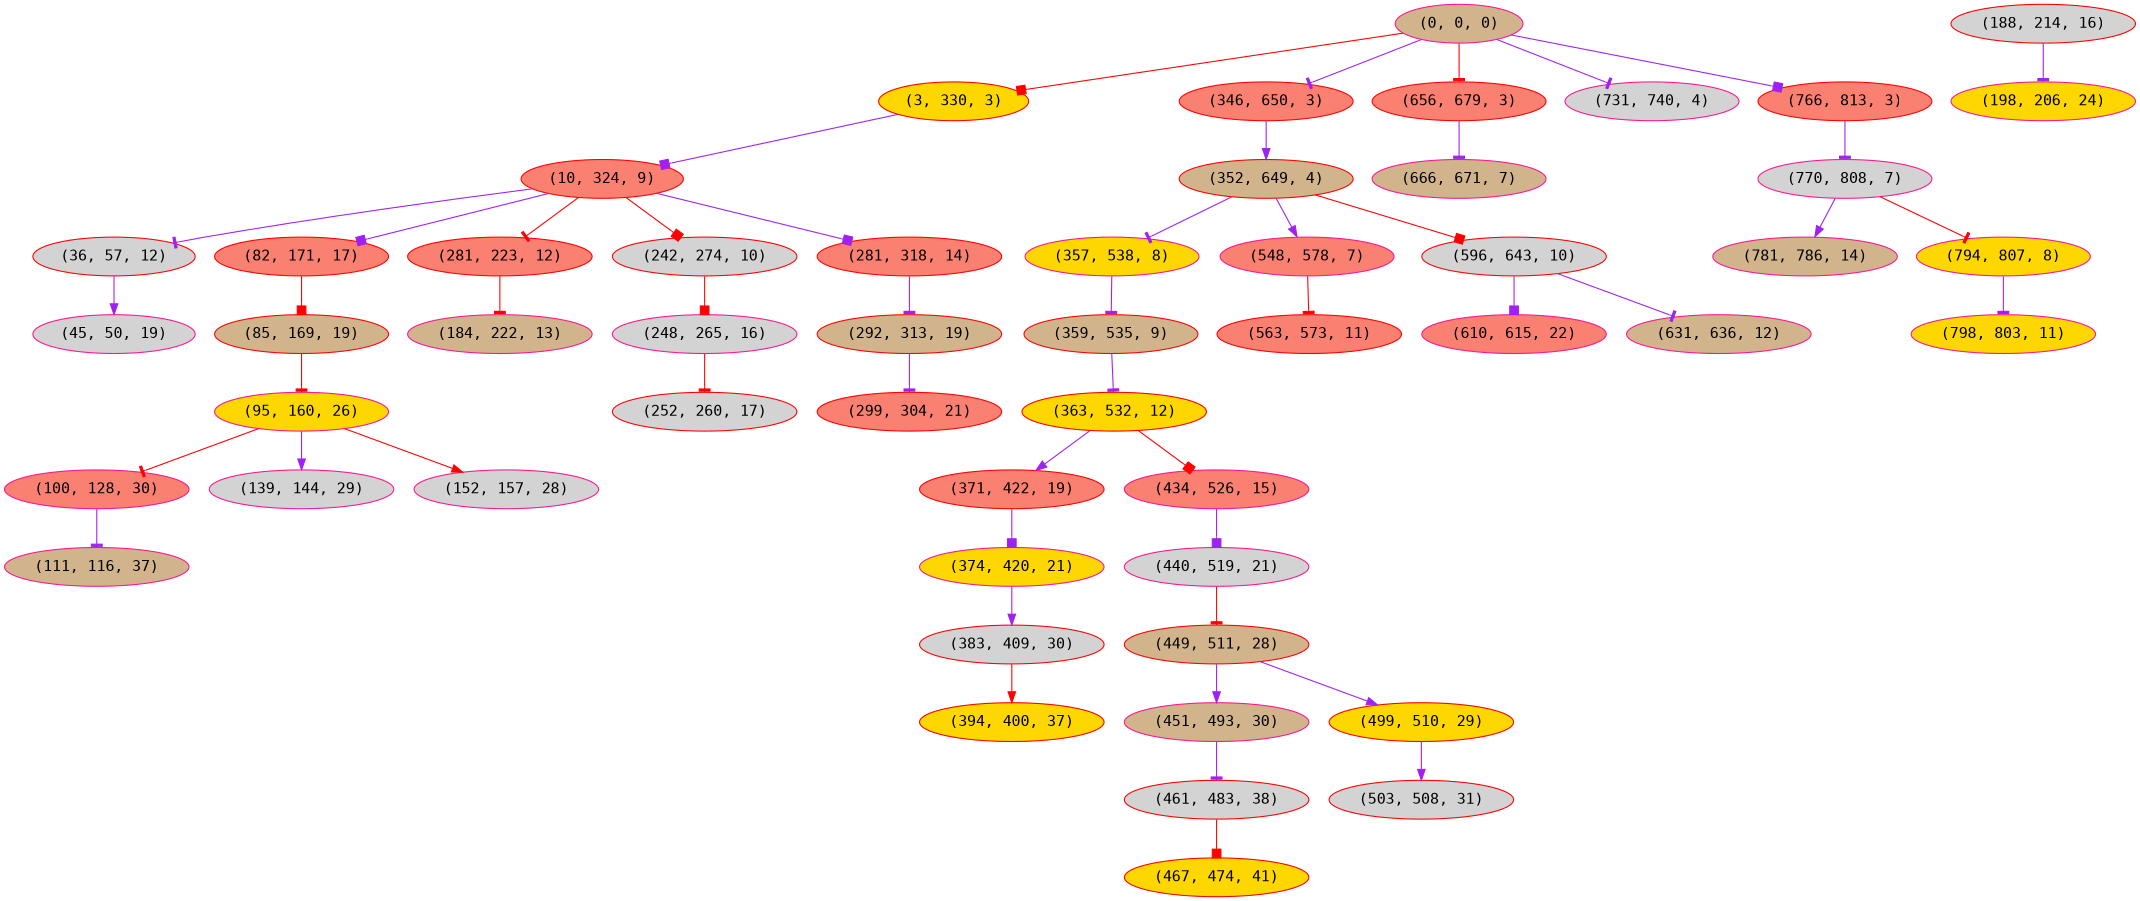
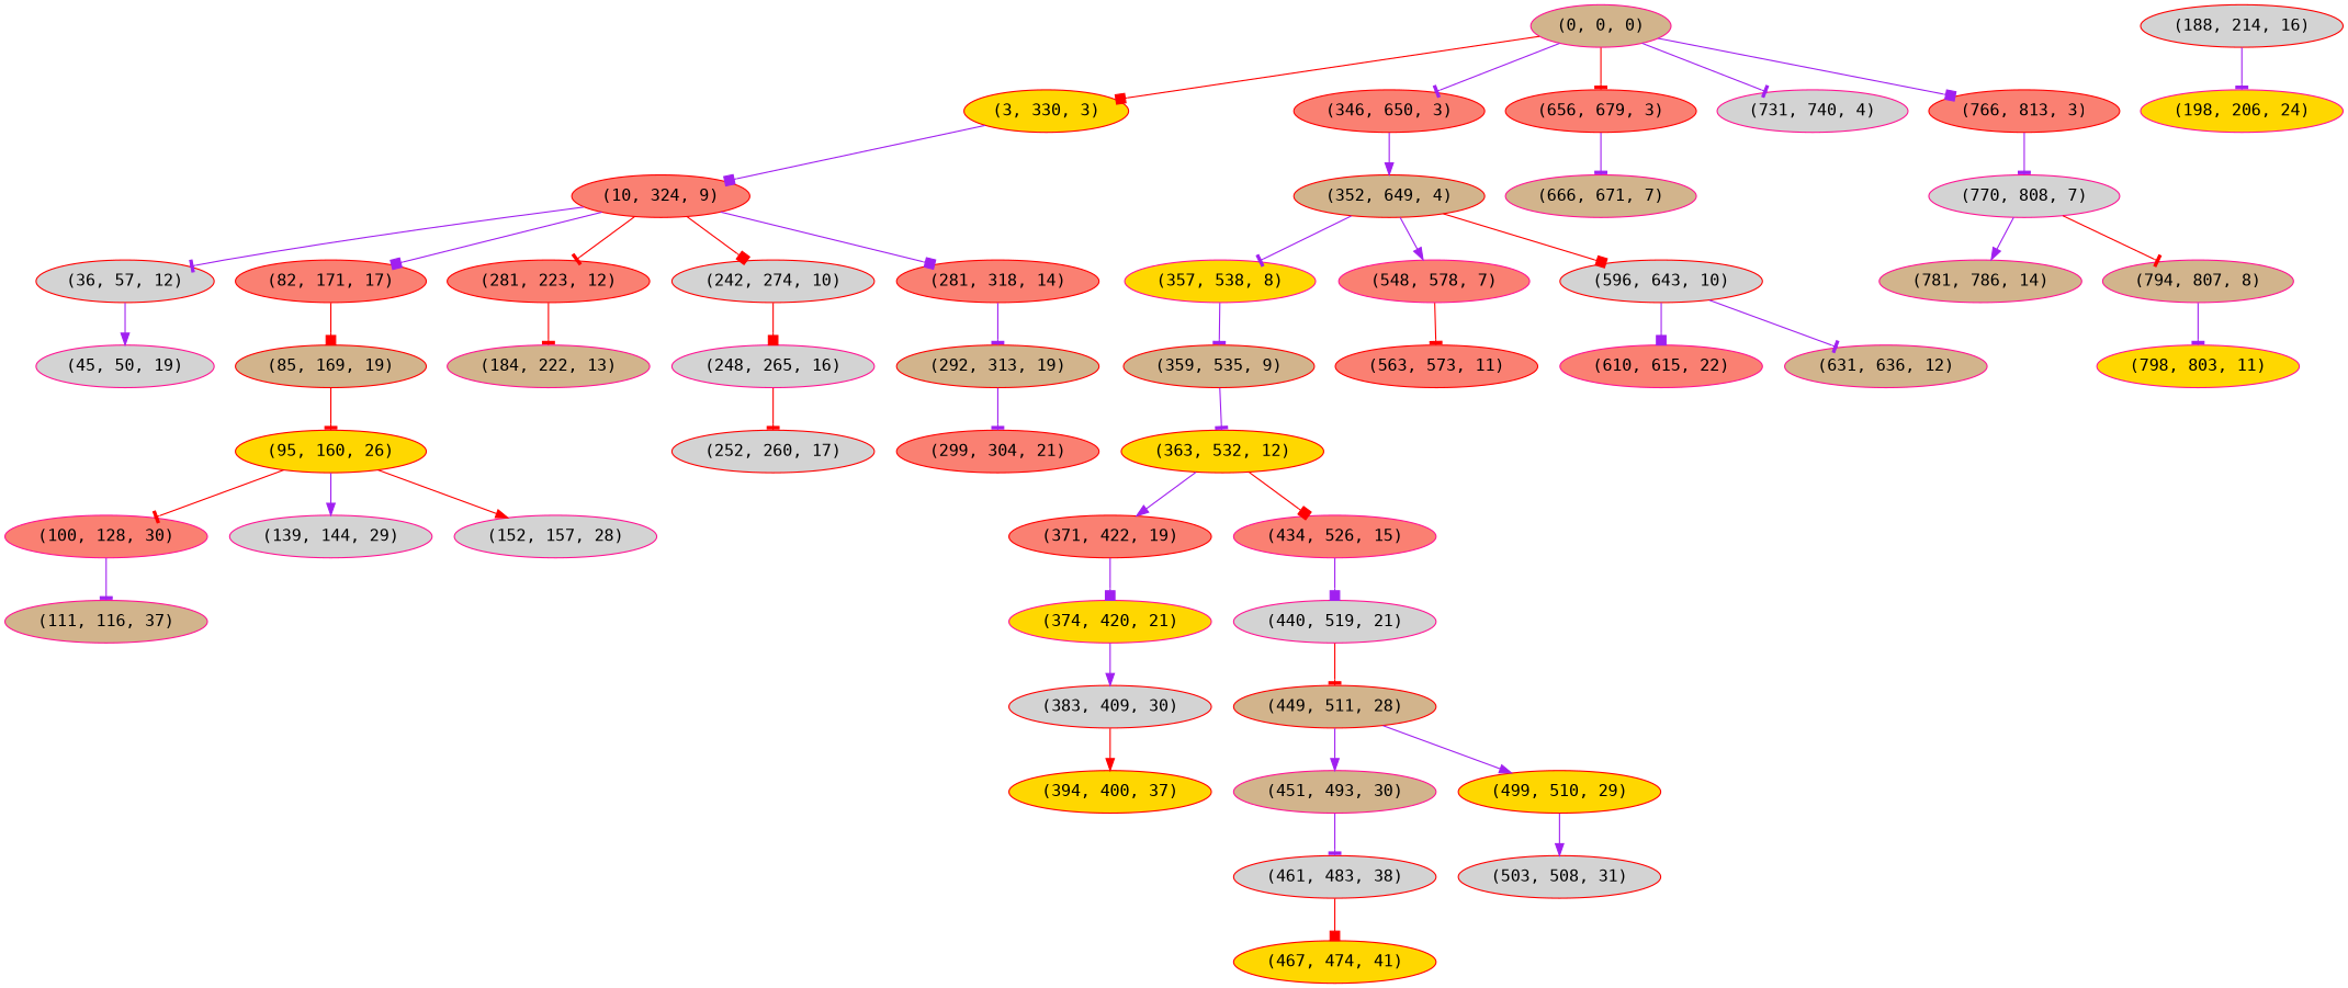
  digraph {
    fontname="DejaVu Sans Mono"
    node [color=red fillcolor=lightgrey fontname="DejaVu Sans Mono" style=filled]
    edge [arrowhead=tee color=purple fontname="DejaVu Sans Mono"]
    "(0, 0, 0)" [color=deeppink fillcolor=tan]
    "(3, 330, 3)" [fillcolor=gold]
    "(346, 650, 3)" [fillcolor=salmon]
    "(656, 679, 3)" [fillcolor=salmon]
    "(731, 740, 4)" [color=deeppink]
    "(766, 813, 3)" [fillcolor=salmon]
    "(10, 324, 9)" [fillcolor=salmon]
    "(352, 649, 4)" [fillcolor=tan]
    "(666, 671, 7)" [color=deeppink fillcolor=tan]
    "(770, 808, 7)" [color=deeppink]
    "(36, 57, 12)"
    "(82, 171, 17)" [fillcolor=salmon]
    n13 [fillcolor=salmon label="(281, 223, 12)"]
    "(242, 274, 10)"
    "(281, 318, 14)" [fillcolor=salmon]
    "(45, 50, 19)" [color=deeppink]
    "(85, 169, 19)" [fillcolor=tan]
    "(184, 222, 13)" [color=deeppink fillcolor=tan]
    "(248, 265, 16)" [color=deeppink]
    "(292, 313, 19)" [fillcolor=tan]
-   "(95, 160, 26)" [color=deeppink fillcolor=gold]
+   "(95, 160, 26)" [fillcolor=gold]
    "(100, 128, 30)" [color=deeppink fillcolor=salmon]
    "(139, 144, 29)" [color=deeppink]
    "(152, 157, 28)" [color=deeppink]
    "(111, 116, 37)" [color=deeppink fillcolor=tan]
    "(198, 206, 24)" [color=deeppink fillcolor=gold]
    "(188, 214, 16)"
    "(252, 260, 17)"
    "(299, 304, 21)" [fillcolor=salmon]
    "(357, 538, 8)" [color=deeppink fillcolor=gold]
    "(548, 578, 7)" [color=deeppink fillcolor=salmon]
    "(596, 643, 10)"
    "(359, 535, 9)" [fillcolor=tan]
    "(563, 573, 11)" [fillcolor=salmon]
    "(610, 615, 22)" [color=deeppink fillcolor=salmon]
    "(631, 636, 12)" [color=deeppink fillcolor=tan]
    "(363, 532, 12)" [fillcolor=gold]
    "(371, 422, 19)" [fillcolor=salmon]
    "(434, 526, 15)" [color=deeppink fillcolor=salmon]
    "(374, 420, 21)" [color=deeppink fillcolor=gold]
    "(440, 519, 21)" [color=deeppink]
    "(383, 409, 30)"
    "(394, 400, 37)" [fillcolor=gold]
    "(449, 511, 28)" [fillcolor=tan]
    "(451, 493, 30)" [color=deeppink fillcolor=tan]
    "(499, 510, 29)" [fillcolor=gold]
    "(461, 483, 38)"
    "(503, 508, 31)"
    "(467, 474, 41)" [fillcolor=gold]
    "(781, 786, 14)" [color=deeppink fillcolor=tan]
-   "(794, 807, 8)" [color=deeppink fillcolor=gold]
+   "(794, 807, 8)" [color=deeppink fillcolor=tan]
    "(798, 803, 11)" [color=deeppink fillcolor=gold]
    "(0, 0, 0)" -> "(3, 330, 3)" [arrowhead=box color=red]
    "(0, 0, 0)" -> "(346, 650, 3)"
    "(0, 0, 0)" -> "(656, 679, 3)" [color=red]
    "(0, 0, 0)" -> "(731, 740, 4)"
    "(0, 0, 0)" -> "(766, 813, 3)" [arrowhead=box]
    "(3, 330, 3)" -> "(10, 324, 9)" [arrowhead=box]
    "(346, 650, 3)" -> "(352, 649, 4)" [arrowhead=normal]
    "(656, 679, 3)" -> "(666, 671, 7)"
    "(766, 813, 3)" -> "(770, 808, 7)"
    "(10, 324, 9)" -> "(36, 57, 12)"
    "(10, 324, 9)" -> "(82, 171, 17)" [arrowhead=box]
    "(10, 324, 9)" -> n13 [color=red]
    "(10, 324, 9)" -> "(242, 274, 10)" [arrowhead=box color=red]
    "(10, 324, 9)" -> "(281, 318, 14)" [arrowhead=box]
    "(352, 649, 4)" -> "(357, 538, 8)"
    "(352, 649, 4)" -> "(548, 578, 7)" [arrowhead=normal]
    "(352, 649, 4)" -> "(596, 643, 10)" [arrowhead=box color=red]
    "(770, 808, 7)" -> "(781, 786, 14)" [arrowhead=normal]
    "(770, 808, 7)" -> "(794, 807, 8)" [color=red]
    "(36, 57, 12)" -> "(45, 50, 19)" [arrowhead=normal]
    "(82, 171, 17)" -> "(85, 169, 19)" [arrowhead=box color=red]
    n13 -> "(184, 222, 13)" [color=red]
    "(242, 274, 10)" -> "(248, 265, 16)" [arrowhead=box color=red]
    "(281, 318, 14)" -> "(292, 313, 19)"
    "(85, 169, 19)" -> "(95, 160, 26)" [color=red]
    "(248, 265, 16)" -> "(252, 260, 17)" [color=red]
    "(292, 313, 19)" -> "(299, 304, 21)"
    "(95, 160, 26)" -> "(100, 128, 30)" [color=red]
    "(95, 160, 26)" -> "(139, 144, 29)" [arrowhead=normal]
    "(95, 160, 26)" -> "(152, 157, 28)" [arrowhead=normal color=red]
    "(100, 128, 30)" -> "(111, 116, 37)"
    "(188, 214, 16)" -> "(198, 206, 24)"
    "(357, 538, 8)" -> "(359, 535, 9)"
    "(548, 578, 7)" -> "(563, 573, 11)" [color=red]
    "(596, 643, 10)" -> "(610, 615, 22)" [arrowhead=box]
    "(596, 643, 10)" -> "(631, 636, 12)"
    "(359, 535, 9)" -> "(363, 532, 12)"
    "(363, 532, 12)" -> "(371, 422, 19)" [arrowhead=normal]
    "(363, 532, 12)" -> "(434, 526, 15)" [arrowhead=box color=red]
    "(371, 422, 19)" -> "(374, 420, 21)" [arrowhead=box]
    "(434, 526, 15)" -> "(440, 519, 21)" [arrowhead=box]
    "(374, 420, 21)" -> "(383, 409, 30)" [arrowhead=normal]
    "(440, 519, 21)" -> "(449, 511, 28)" [color=red]
    "(383, 409, 30)" -> "(394, 400, 37)" [arrowhead=normal color=red]
    "(449, 511, 28)" -> "(451, 493, 30)" [arrowhead=normal]
    "(449, 511, 28)" -> "(499, 510, 29)" [arrowhead=normal]
    "(451, 493, 30)" -> "(461, 483, 38)"
    "(499, 510, 29)" -> "(503, 508, 31)" [arrowhead=normal]
    "(461, 483, 38)" -> "(467, 474, 41)" [arrowhead=box color=red]
    "(794, 807, 8)" -> "(798, 803, 11)"
  }
